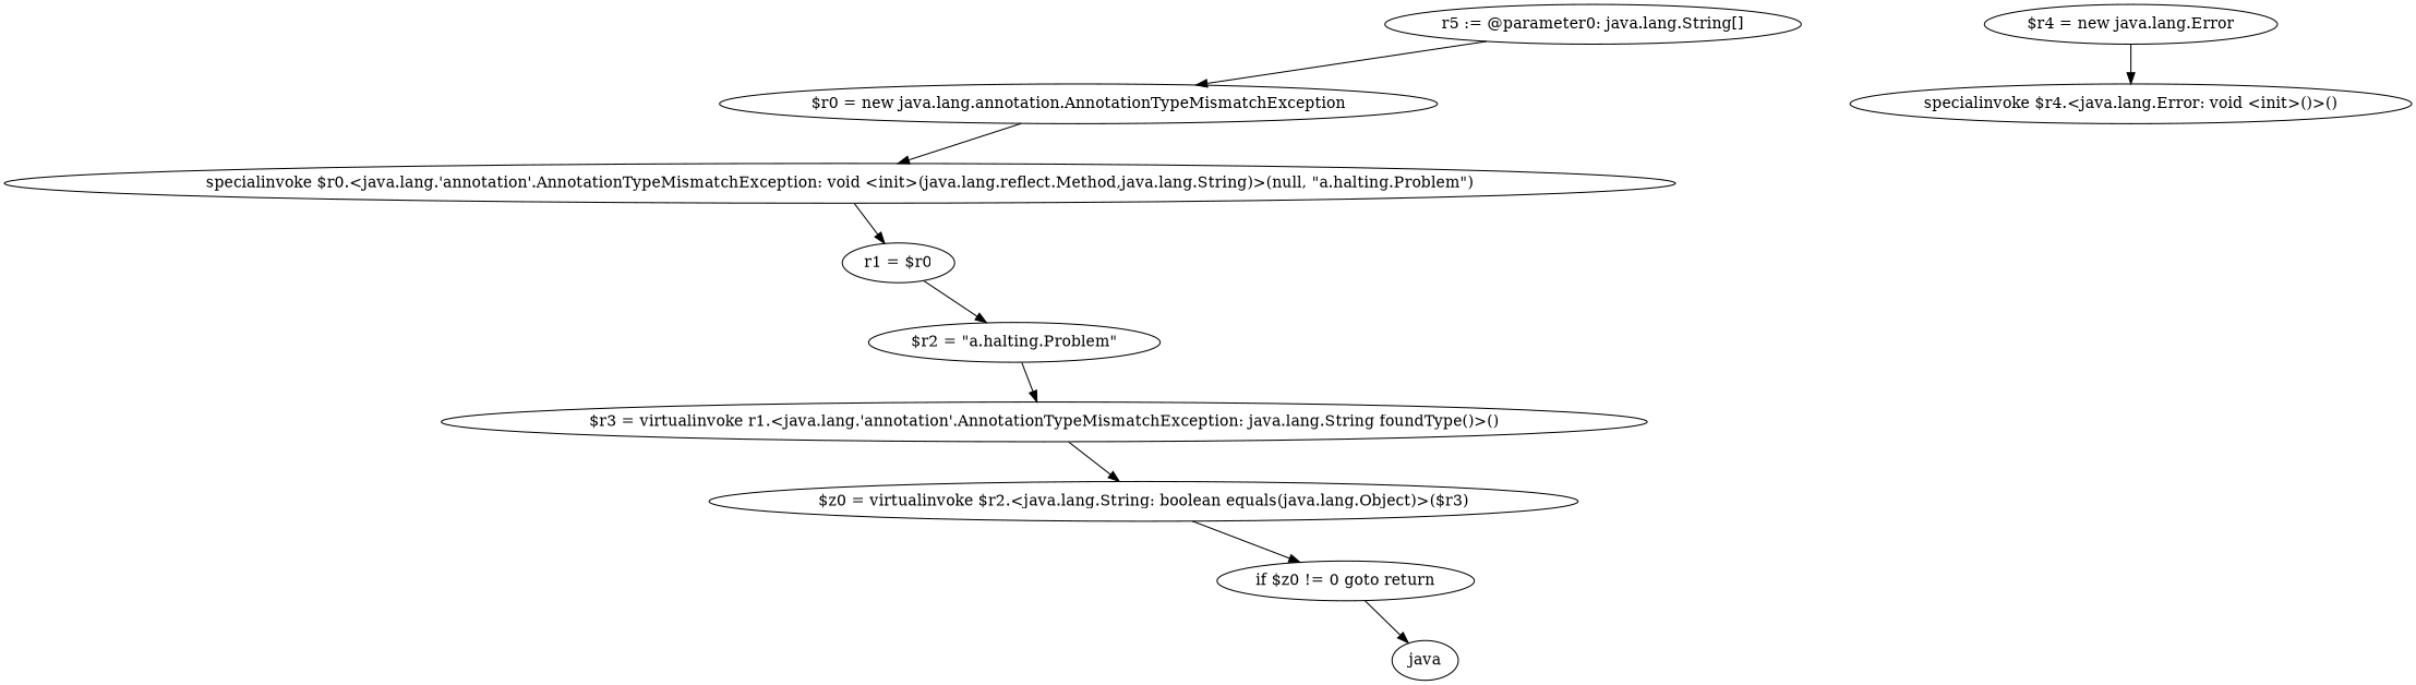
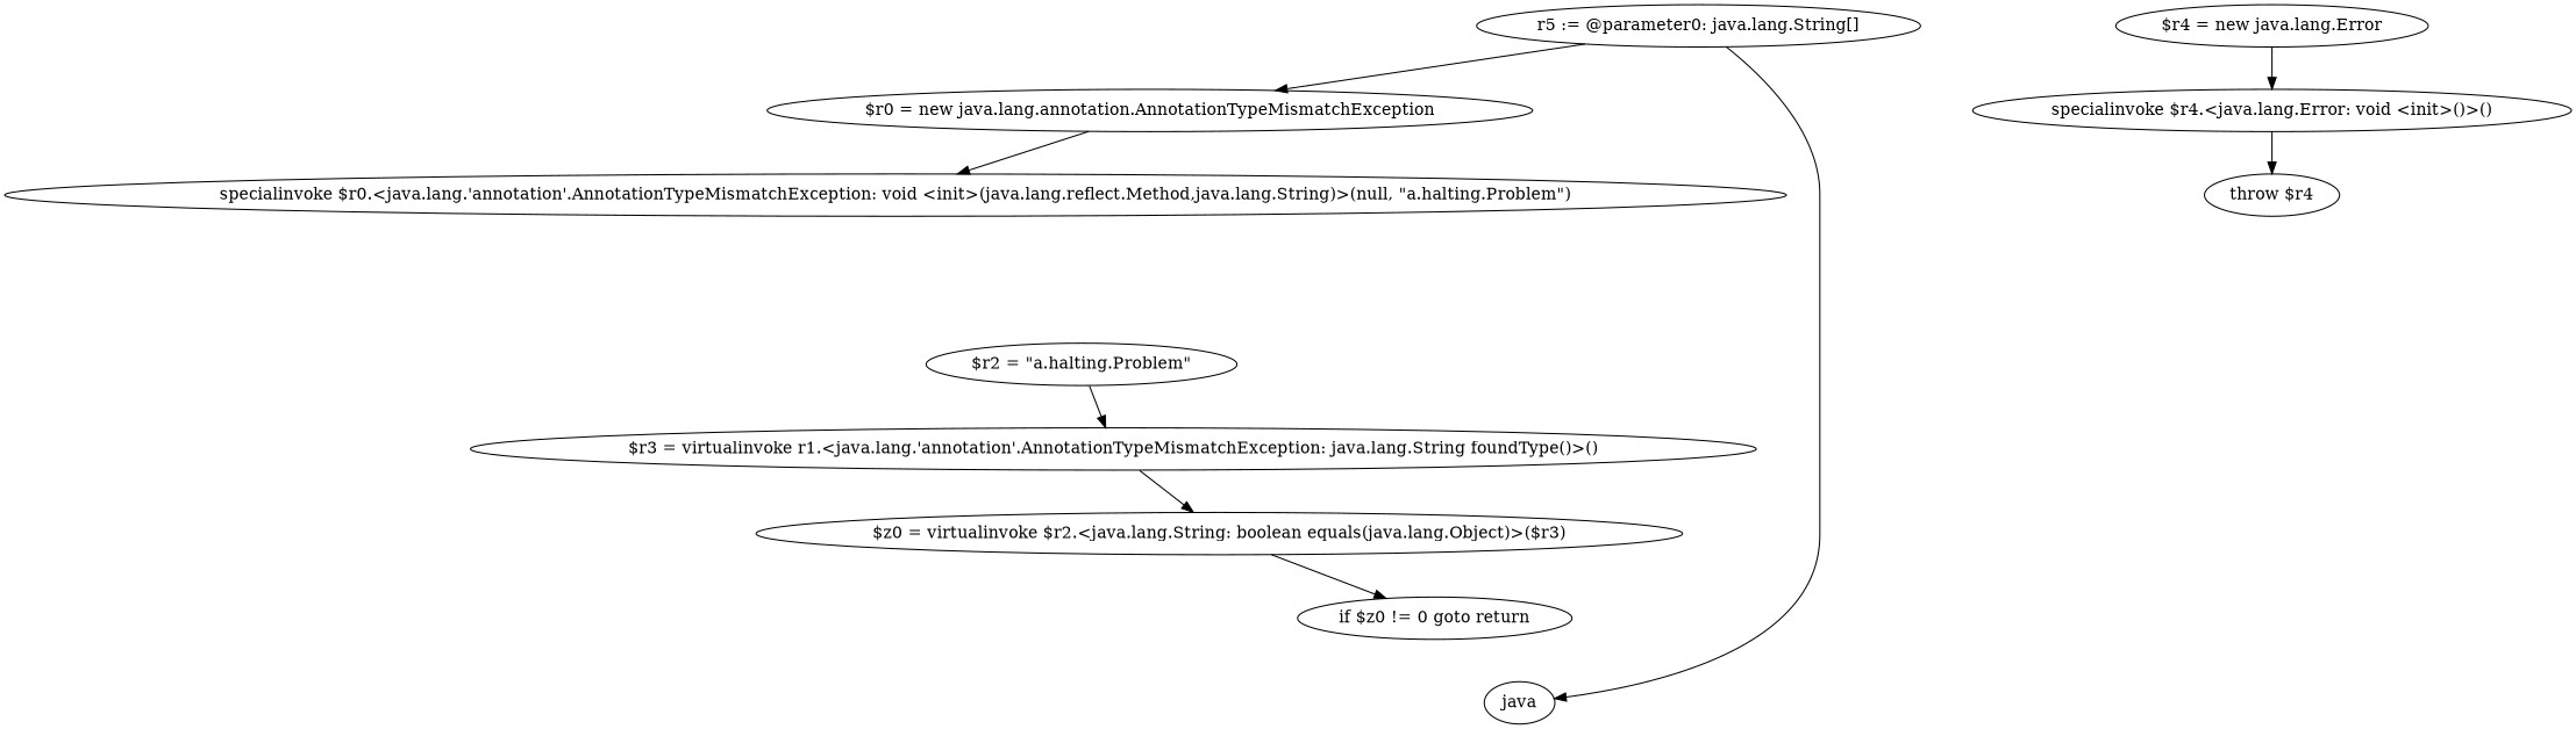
  digraph {
    "r5 := @parameter0: java.lang.String[]"
    "$r0 = new java.lang.annotation.AnnotationTypeMismatchException"
    "specialinvoke $r0.<java.lang.'annotation'.AnnotationTypeMismatchException: void <init>(java.lang.reflect.Method,java.lang.String)>(null, \"a.halting.Problem\")"
-   "r1 = $r0"
    "$r2 = \"a.halting.Problem\""
    "$r3 = virtualinvoke r1.<java.lang.'annotation'.AnnotationTypeMismatchException: java.lang.String foundType()>()"
    "$z0 = virtualinvoke $r2.<java.lang.String: boolean equals(java.lang.Object)>($r3)"
    "if $z0 != 0 goto return"
    n9 [label=java]
    "$r4 = new java.lang.Error"
    "specialinvoke $r4.<java.lang.Error: void <init>()>()"
+   "throw $r4"
    "r5 := @parameter0: java.lang.String[]" -> "$r0 = new java.lang.annotation.AnnotationTypeMismatchException"
    "$r0 = new java.lang.annotation.AnnotationTypeMismatchException" -> "specialinvoke $r0.<java.lang.'annotation'.AnnotationTypeMismatchException: void <init>(java.lang.reflect.Method,java.lang.String)>(null, \"a.halting.Problem\")"
-   "specialinvoke $r0.<java.lang.'annotation'.AnnotationTypeMismatchException: void <init>(java.lang.reflect.Method,java.lang.String)>(null, \"a.halting.Problem\")" -> "r1 = $r0"
-   "r1 = $r0" -> "$r2 = \"a.halting.Problem\""
    "$r2 = \"a.halting.Problem\"" -> "$r3 = virtualinvoke r1.<java.lang.'annotation'.AnnotationTypeMismatchException: java.lang.String foundType()>()"
    "$r3 = virtualinvoke r1.<java.lang.'annotation'.AnnotationTypeMismatchException: java.lang.String foundType()>()" -> "$z0 = virtualinvoke $r2.<java.lang.String: boolean equals(java.lang.Object)>($r3)"
    "$z0 = virtualinvoke $r2.<java.lang.String: boolean equals(java.lang.Object)>($r3)" -> "if $z0 != 0 goto return"
-   "if $z0 != 0 goto return" -> n9
+   "r5 := @parameter0: java.lang.String[]" -> n9
    "$r4 = new java.lang.Error" -> "specialinvoke $r4.<java.lang.Error: void <init>()>()"
+   "specialinvoke $r4.<java.lang.Error: void <init>()>()" -> "throw $r4"
  }
